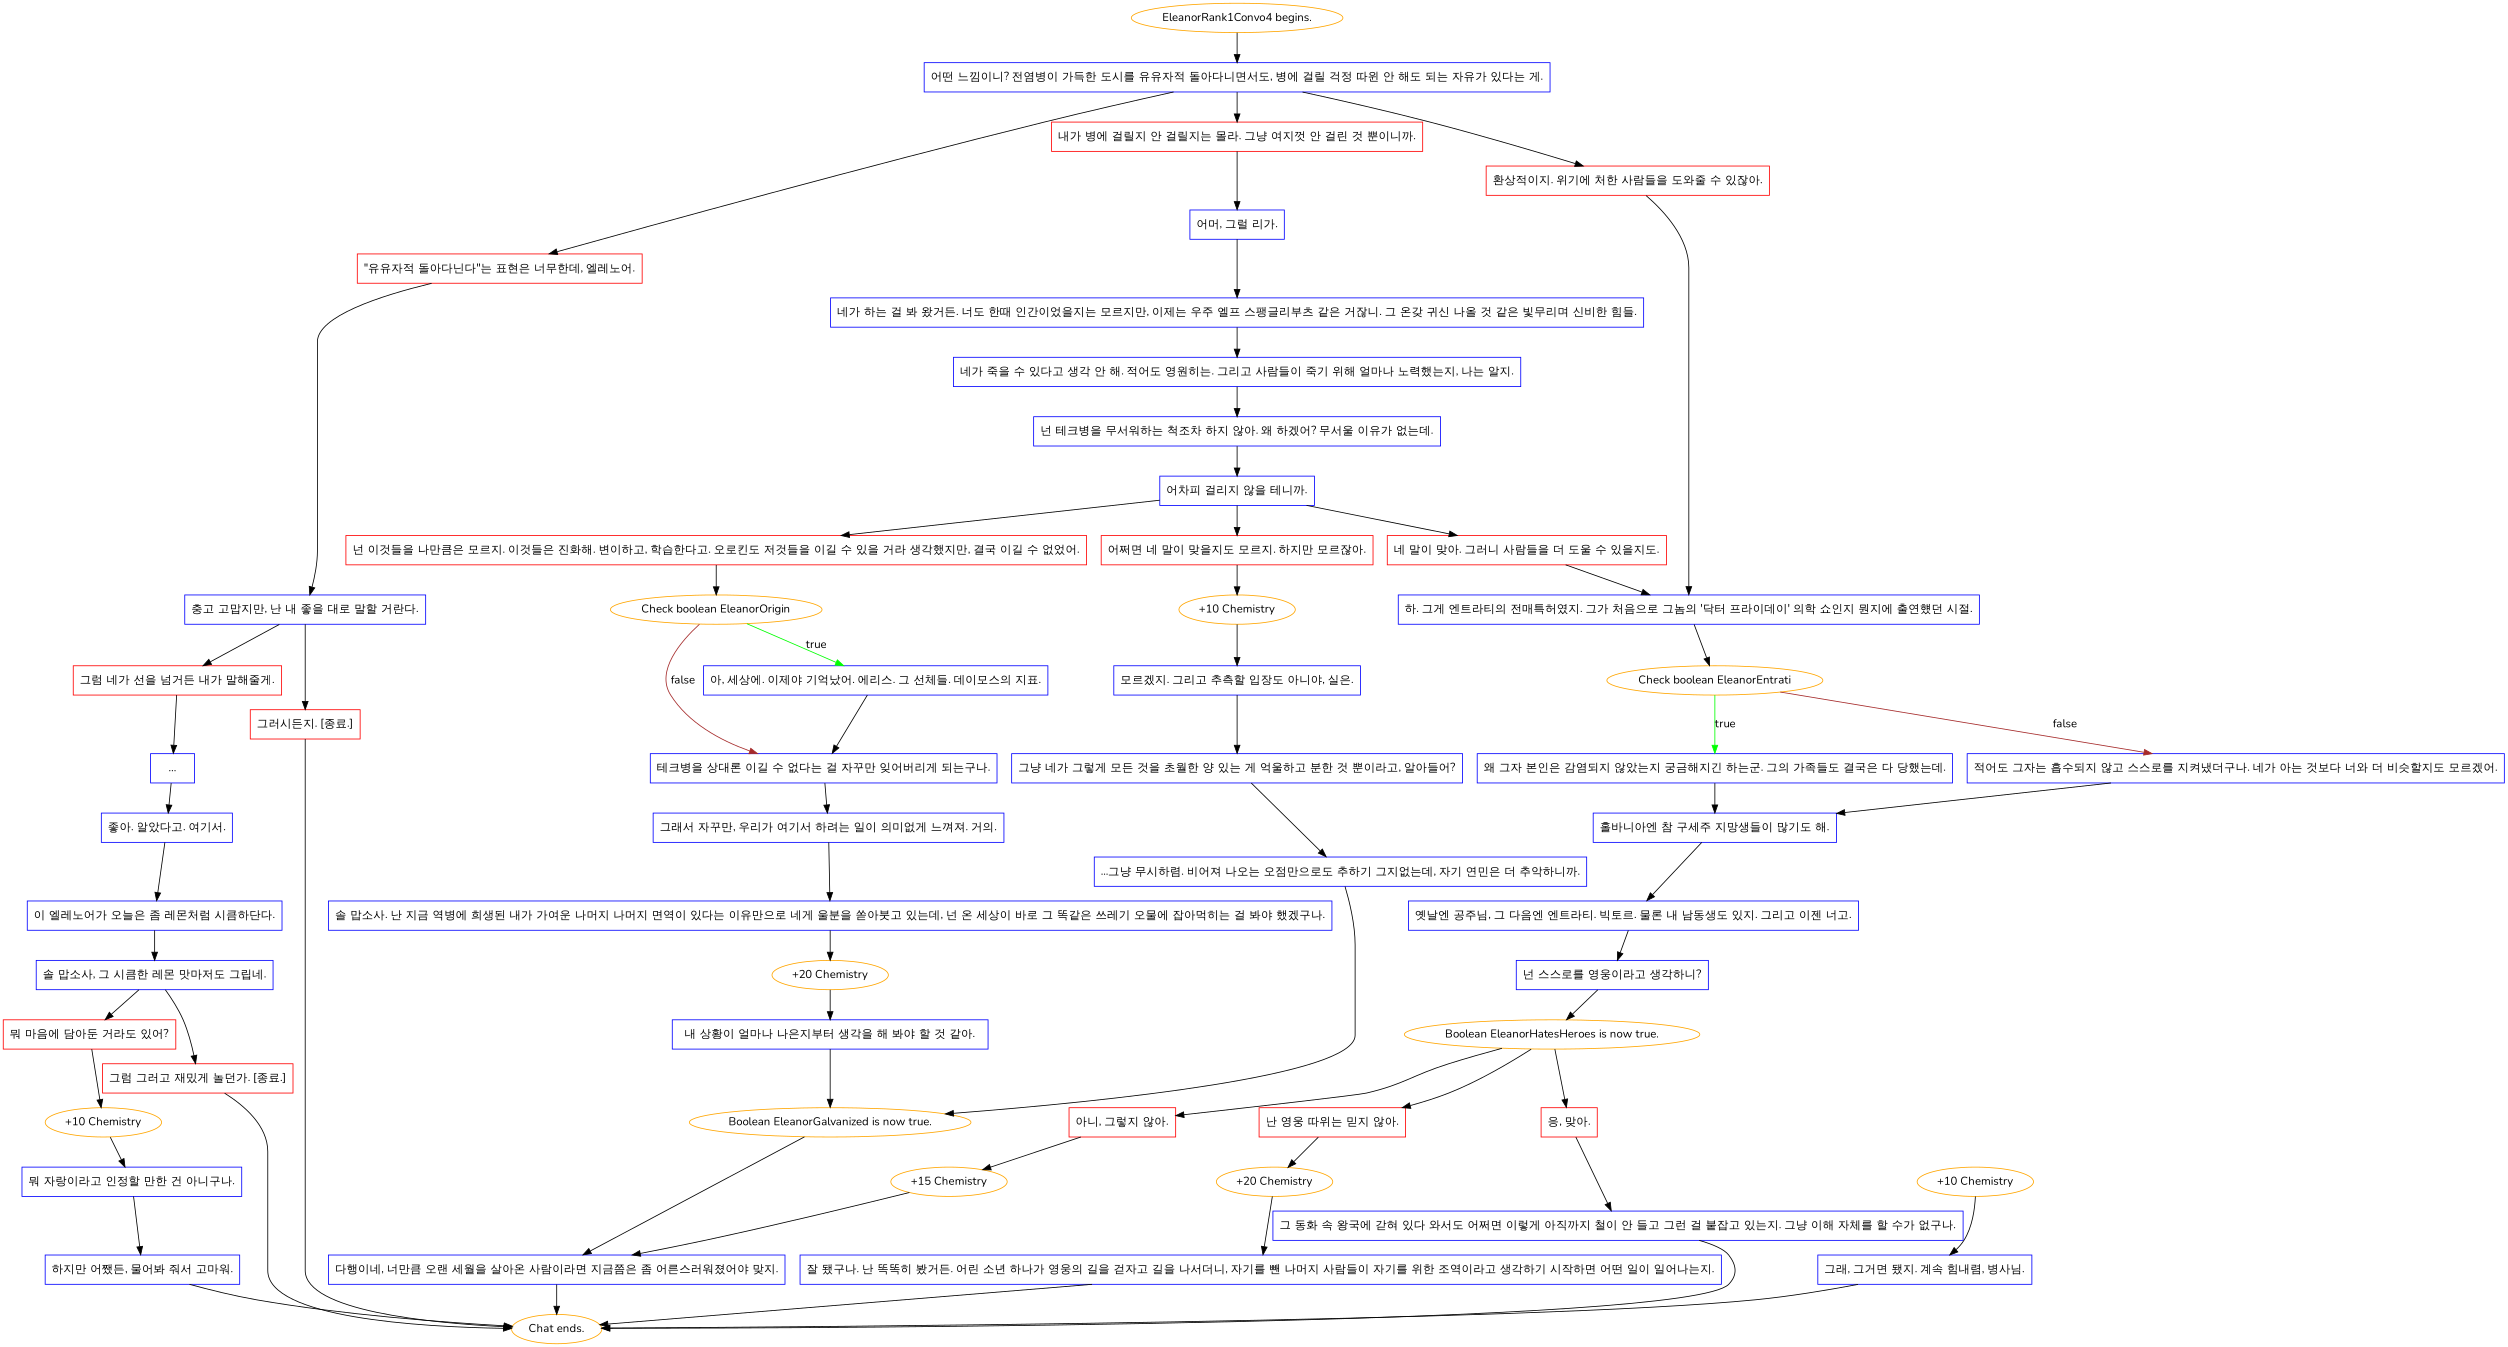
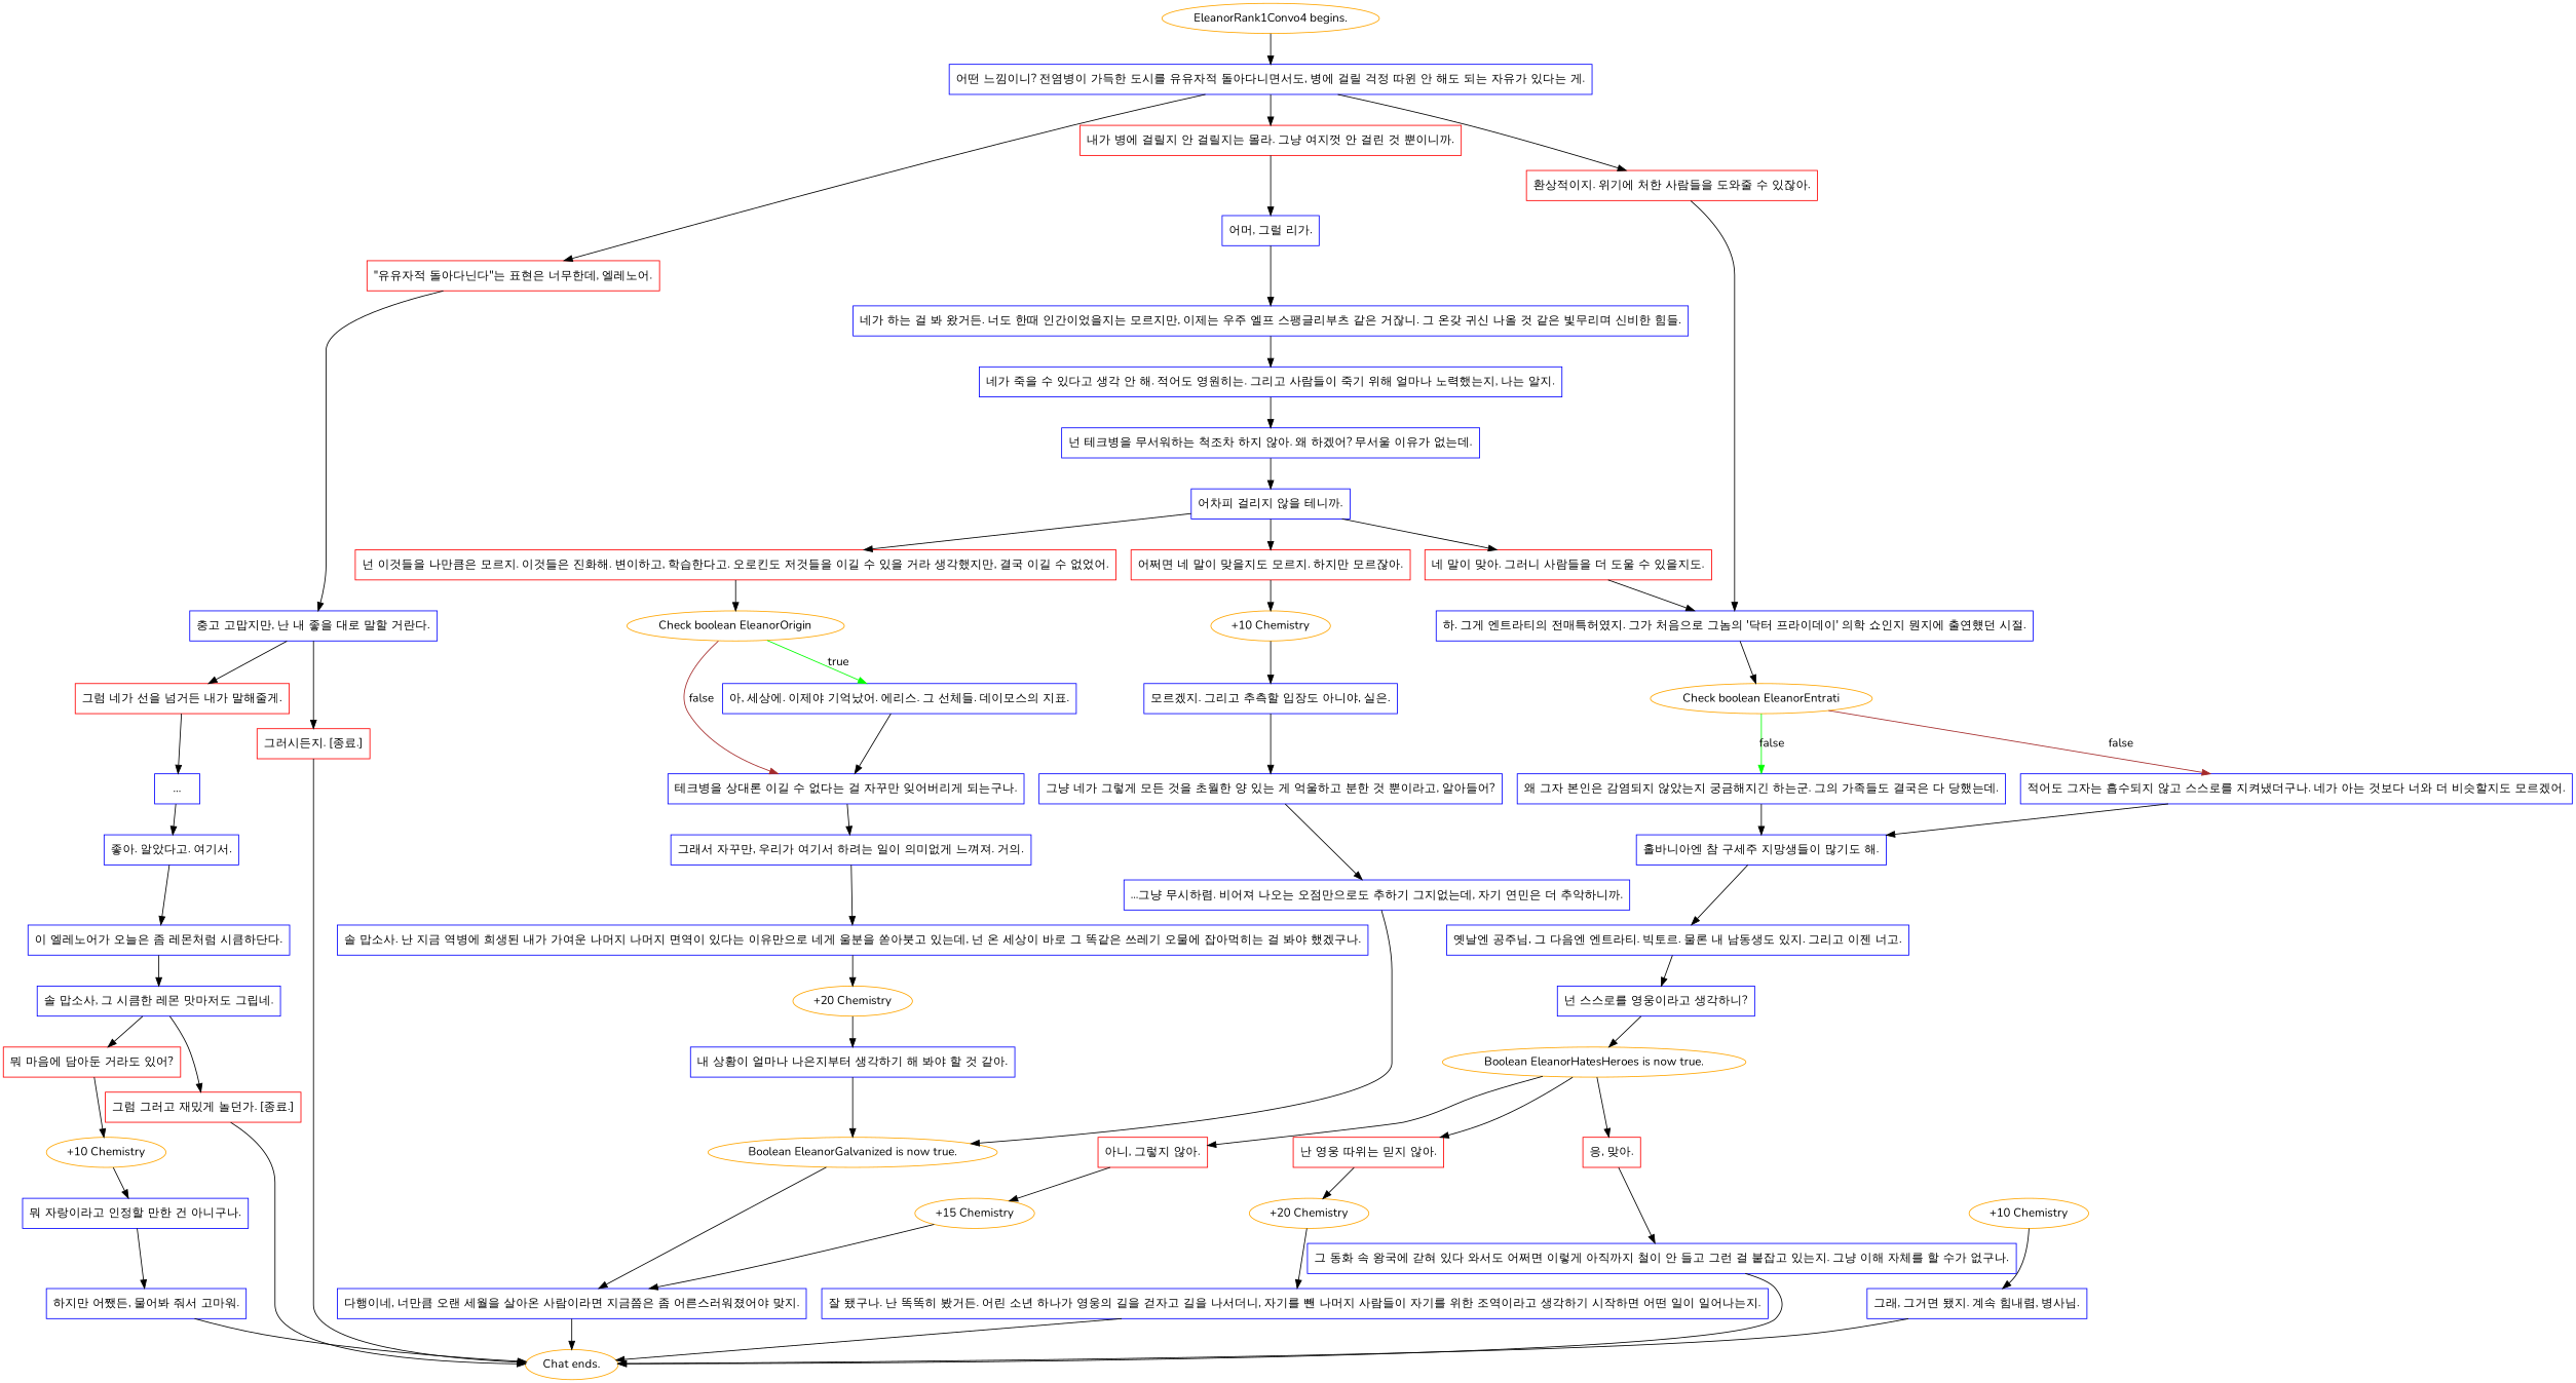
  digraph {
    fontname=Nunito
    node [color=blue fontname=Nunito shape=box]
    edge [fontname=Nunito]
    "EleanorRank1Convo4 begins." [color=orange shape=""]
    n2 [label="어떤 느낌이니? 전염병이 가득한 도시를 유유자적 돌아다니면서도, 병에 걸릴 걱정 따윈 안 해도 되는 자유가 있다는 게."]
    n3 [color=red label="\"유유자적 돌아다닌다\"는 표현은 너무한데, 엘레노어."]
    n4 [color=red label="내가 병에 걸릴지 안 걸릴지는 몰라. 그냥 여지껏 안 걸린 것 뿐이니까."]
    n5 [color=red label="환상적이지. 위기에 처한 사람들을 도와줄 수 있잖아."]
    n6 [label="충고 고맙지만, 난 내 좋을 대로 말할 거란다."]
    n7 [label="어머, 그럴 리가."]
    n8 [label="하. 그게 엔트라티의 전매특허였지. 그가 처음으로 그놈의 '닥터 프라이데이' 의학 쇼인지 뭔지에 출연헀던 시절."]
    n9 [color=red label="그럼 네가 선을 넘거든 내가 말해줄게."]
    n10 [color=red label="그러시든지. [종료.]"]
    n11 [label="네가 하는 걸 봐 왔거든. 너도 한때 인간이었을지는 모르지만, 이제는 우주 엘프 스팽글리부츠 같은 거잖니. 그 온갖 귀신 나올 것 같은 빛무리며 신비한 힘들."]
    n12 [color=orange label="Check boolean EleanorEntrati" shape=""]
    n13 [label="…"]
    "Chat ends." [color=orange shape=""]
    n15 [label="네가 죽을 수 있다고 생각 안 해. 적어도 영원히는. 그리고 사람들이 죽기 위해 얼마나 노력했는지, 나는 알지."]
    n16 [label="왜 그자 본인은 감염되지 않았는지 궁금해지긴 하는군. 그의 가족들도 결국은 다 당했는데."]
    n17 [label="적어도 그자는 흡수되지 않고 스스로를 지켜냈더구나. 네가 아는 것보다 너와 더 비슷할지도 모르겠어."]
    n18 [label="좋아. 알았다고. 여기서."]
    n19 [label="넌 테크병을 무서워하는 척조차 하지 않아. 왜 하겠어? 무서울 이유가 없는데."]
    n20 [label="홀바니아엔 참 구세주 지망생들이 많기도 해."]
    n21 [label="이 엘레노어가 오늘은 좀 레몬처럼 시큼하단다."]
    n22 [label="어차피 걸리지 않을 테니까."]
    n23 [label="옛날엔 공주님, 그 다음엔 엔트라티. 빅토르. 물론 내 남동생도 있지. 그리고 이젠 너고."]
    n24 [label="솔 맙소사, 그 시큼한 레몬 맛마저도 그립네."]
    n25 [color=red label="넌 이것들을 나만큼은 모르지. 이것들은 진화해. 변이하고, 학습한다고. 오로킨도 저것들을 이길 수 있을 거라 생각했지만, 결국 이길 수 없었어."]
    n26 [color=red label="어쩌면 네 말이 맞을지도 모르지. 하지만 모르잖아."]
    n27 [color=red label="네 말이 맞아. 그러니 사람들을 더 도울 수 있을지도."]
    n28 [label="넌 스스로를 영웅이라고 생각하니?"]
    n29 [color=red label="뭐 마음에 담아둔 거라도 있어?"]
    n30 [color=red label="그럼 그러고 재밌게 놀던가. [종료.]"]
    n31 [color=orange label="Check boolean EleanorOrigin" shape=""]
    n32 [color=orange label="+10 Chemistry" shape=""]
    n33 [color=orange label="Boolean EleanorHatesHeroes is now true." shape=""]
    n34 [color=orange label="+10 Chemistry" shape=""]
    n35 [label="아, 세상에. 이제야 기억났어. 에리스. 그 선체들. 데이모스의 지표."]
    n36 [label="테크병을 상대론 이길 수 없다는 걸 자꾸만 잊어버리게 되는구나."]
    n37 [label="모르겠지. 그리고 추측할 입장도 아니야, 실은."]
    n38 [color=red label="응, 맞아."]
    n39 [color=red label="아니, 그렇지 않아."]
    n40 [color=red label="난 영웅 따위는 믿지 않아."]
    n41 [label="뭐 자랑이라고 인정할 만한 건 아니구나."]
    n42 [label="그래서 자꾸만, 우리가 여기서 하려는 일이 의미없게 느껴져. 거의."]
    n43 [label="그냥 네가 그렇게 모든 것을 초월한 양 있는 게 억울하고 분한 것 뿐이라고, 알아들어?"]
    n44 [label="그 동화 속 왕국에 갇혀 있다 와서도 어쩌면 이렇게 아직까지 철이 안 들고 그런 걸 붙잡고 있는지. 그냥 이해 자체를 할 수가 없구나."]
    n45 [color=orange label="+15 Chemistry" shape=""]
    n46 [color=orange label="+20 Chemistry" shape=""]
    n47 [label="하지만 어쨌든, 물어봐 줘서 고마워."]
    n48 [label="솔 맙소사. 난 지금 역병에 희생된 내가 가여운 나머지 나머지 면역이 있다는 이유만으로 네게 울분을 쏟아붓고 있는데, 넌 온 세상이 바로 그 똑같은 쓰레기 오물에 잡아먹히는 걸 봐야 했겠구나."]
    n49 [label="...그냥 무시하렴. 비어져 나오는 오점만으로도 추하기 그지없는데, 자기 연민은 더 추악하니까."]
    n50 [color=orange label="+10 Chemistry" shape=""]
    n51 [label="그래, 그거면 됐지. 계속 힘내렴, 병사님."]
    n52 [label="다행이네, 너만큼 오랜 세월을 살아온 사람이라면 지금쯤은 좀 어른스러워졌어야 맞지."]
    n53 [label="잘 됐구나. 난 똑똑히 봤거든. 어린 소년 하나가 영웅의 길을 걷자고 길을 나서더니, 자기를 뺀 나머지 사람들이 자기를 위한 조역이라고 생각하기 시작하면 어떤 일이 일어나는지."]
    n54 [color=orange label="+20 Chemistry" shape=""]
    n55 [color=orange label="Boolean EleanorGalvanized is now true." shape=""]
-   n56 [label="내 상황이 얼마나 나은지부터 생각을 해 봐야 할 것 같아."]
+   n56 [label="내 상황이 얼마나 나은지부터 생각하기 해 봐야 할 것 같아."]
    "EleanorRank1Convo4 begins." -> n2
    n2 -> n3
    n2 -> n4
    n2 -> n5
    n3 -> n6
    n4 -> n7
    n5 -> n8
    n6 -> n9
    n6 -> n10
    n7 -> n11
    n8 -> n12
    n9 -> n13
    n10 -> "Chat ends."
    n11 -> n15
-   n12 -> n16 [color=green label=true]
+   n12 -> n16 [color=green label=false]
    n12 -> n17 [color=brown label=false]
    n13 -> n18
    n15 -> n19
    n16 -> n20
    n17 -> n20
    n18 -> n21
    n19 -> n22
    n20 -> n23
    n21 -> n24
    n22 -> n25
    n22 -> n26
    n22 -> n27
    n23 -> n28
    n24 -> n29
    n24 -> n30
    n25 -> n31
    n26 -> n32
    n27 -> n8
    n28 -> n33
    n29 -> n34
    n30 -> "Chat ends."
    n31 -> n35 [color=green label=true]
    n31 -> n36 [color=brown label=false]
    n32 -> n37
    n33 -> n38
    n33 -> n39
    n33 -> n40
    n34 -> n41
    n35 -> n36
    n36 -> n42
    n37 -> n43
    n38 -> n44
    n39 -> n45
    n40 -> n46
    n41 -> n47
    n42 -> n48
    n43 -> n49
    n44 -> "Chat ends."
    n45 -> n52
    n46 -> n53
    n47 -> "Chat ends."
    n48 -> n54
    n49 -> n55
    n50 -> n51
    n51 -> "Chat ends."
    n52 -> "Chat ends."
    n53 -> "Chat ends."
    n54 -> n56
    n55 -> n52
    n56 -> n55
  }
